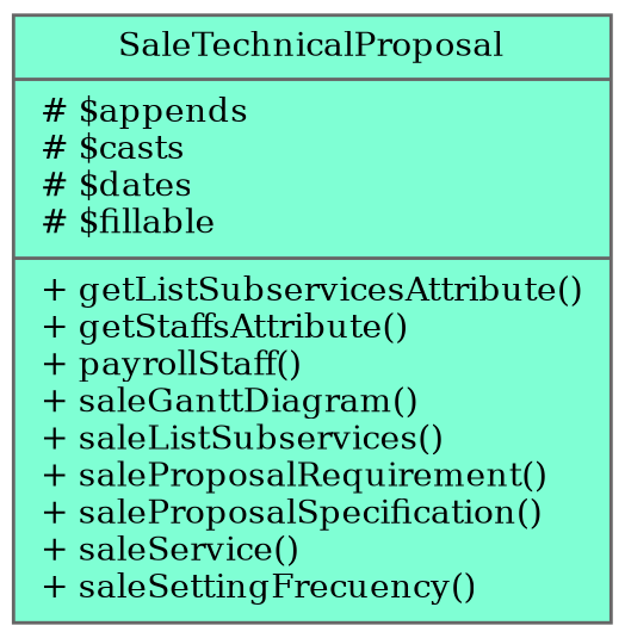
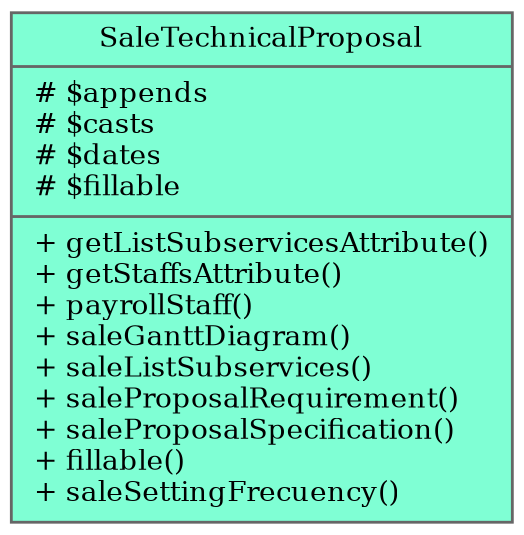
  digraph {
    fontname="DejaVu Serif"
-   n1 [color=gray40 fillcolor=aquamarine fontcolor=black fontname="DejaVu Serif" fontsize=10 height=0.2 label="{SaleTechnicalProposal\n|# $appends\l# $casts\l# $dates\l# $fillable\l|+ getListSubservicesAttribute()\l+ getStaffsAttribute()\l+ payrollStaff()\l+ saleGanttDiagram()\l+ saleListSubservices()\l+ saleProposalRequirement()\l+ saleProposalSpecification()\l+ saleService()\l+ saleSettingFrecuency()\l}" shape=record style=filled width=0.4]
+   n1 [color=gray40 fillcolor=aquamarine fontcolor=black fontname="DejaVu Serif" fontsize=10 height=0.2 label="{SaleTechnicalProposal\n|# $appends\l# $casts\l# $dates\l# $fillable\l|+ getListSubservicesAttribute()\l+ getStaffsAttribute()\l+ payrollStaff()\l+ saleGanttDiagram()\l+ saleListSubservices()\l+ saleProposalRequirement()\l+ saleProposalSpecification()\l+ fillable()\l+ saleSettingFrecuency()\l}" shape=record style=filled width=0.4]
  }
